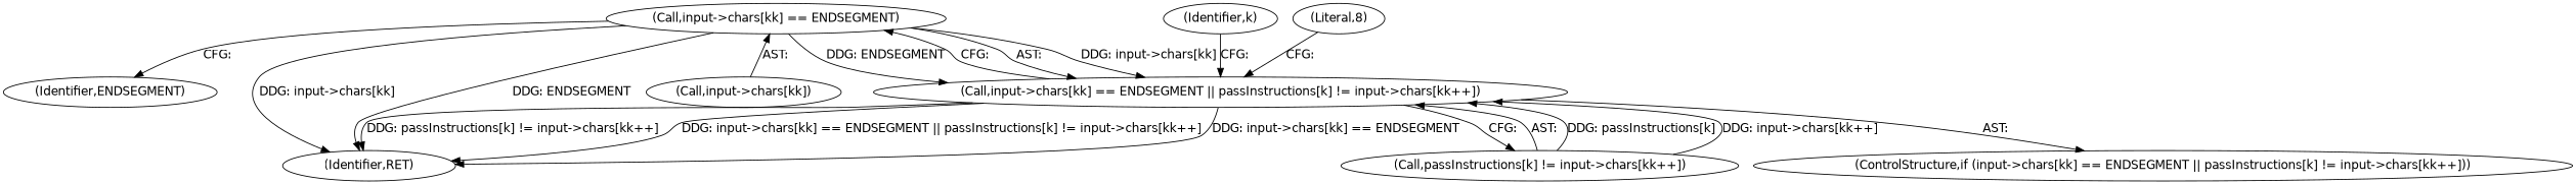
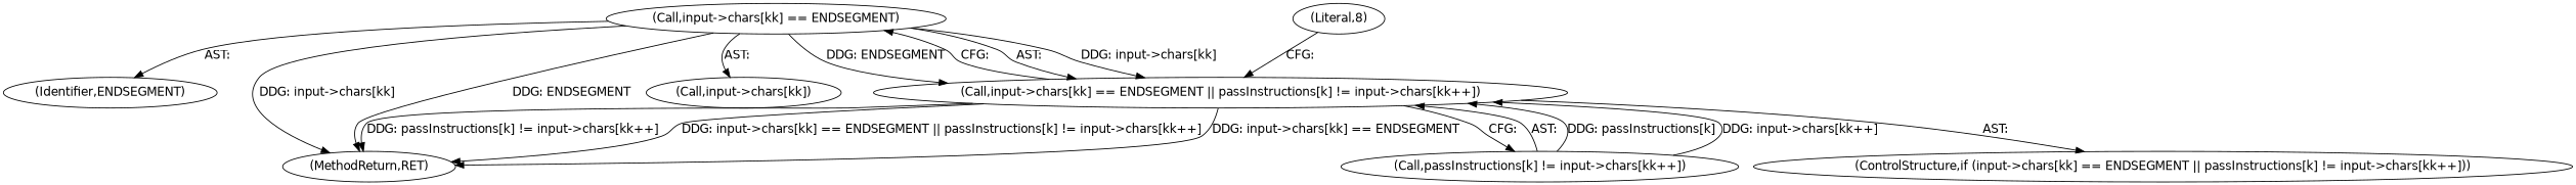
  digraph {
    fontname="DejaVu Sans"
    node [fontname="DejaVu Sans"]
    edge [fontname="DejaVu Sans"]
    n1 [label="(Call,input->chars[kk] == ENDSEGMENT)"]
    n2 [label="(Call,input->chars[kk] == ENDSEGMENT || passInstructions[k] != input->chars[kk++])"]
    n3 [label="(Identifier,ENDSEGMENT)"]
-   n4 [label="(Identifier,RET)"]
+   n4 [label="(MethodReturn,RET)"]
    n5 [label="(Call,passInstructions[k] != input->chars[kk++])"]
    n6 [label="(ControlStructure,if (input->chars[kk] == ENDSEGMENT || passInstructions[k] != input->chars[kk++]))"]
-   n7 [label="(Identifier,k)"]
    n8 [label="(Call,input->chars[kk])"]
    n9 [label="(Literal,8)"]
    n1 -> n2 [label="AST: "]
    n1 -> n2 [label="DDG: input->chars[kk]"]
    n1 -> n2 [label="DDG: ENDSEGMENT"]
-   n1 -> n3 [label="CFG: "]
+   n1 -> n3 [label="AST: "]
    n1 -> n4 [label="DDG: input->chars[kk]"]
    n1 -> n4 [label="DDG: ENDSEGMENT"]
    n2 -> n1 [label="CFG: "]
    n2 -> n4 [label="DDG: input->chars[kk] == ENDSEGMENT || passInstructions[k] != input->chars[kk++]"]
    n2 -> n4 [label="DDG: input->chars[kk] == ENDSEGMENT"]
    n2 -> n4 [label="DDG: passInstructions[k] != input->chars[kk++]"]
    n2 -> n5 [label="CFG: "]
    n2 -> n6 [label="AST: "]
    n5 -> n2 [label="AST: "]
    n5 -> n2 [label="DDG: passInstructions[k]"]
    n5 -> n2 [label="DDG: input->chars[kk++]"]
-   n7 -> n2 [label="CFG: "]
-   n8 -> n1 [label="AST: "]
+   n1 -> n8 [label="AST: "]
    n9 -> n2 [label="CFG: "]
  }
